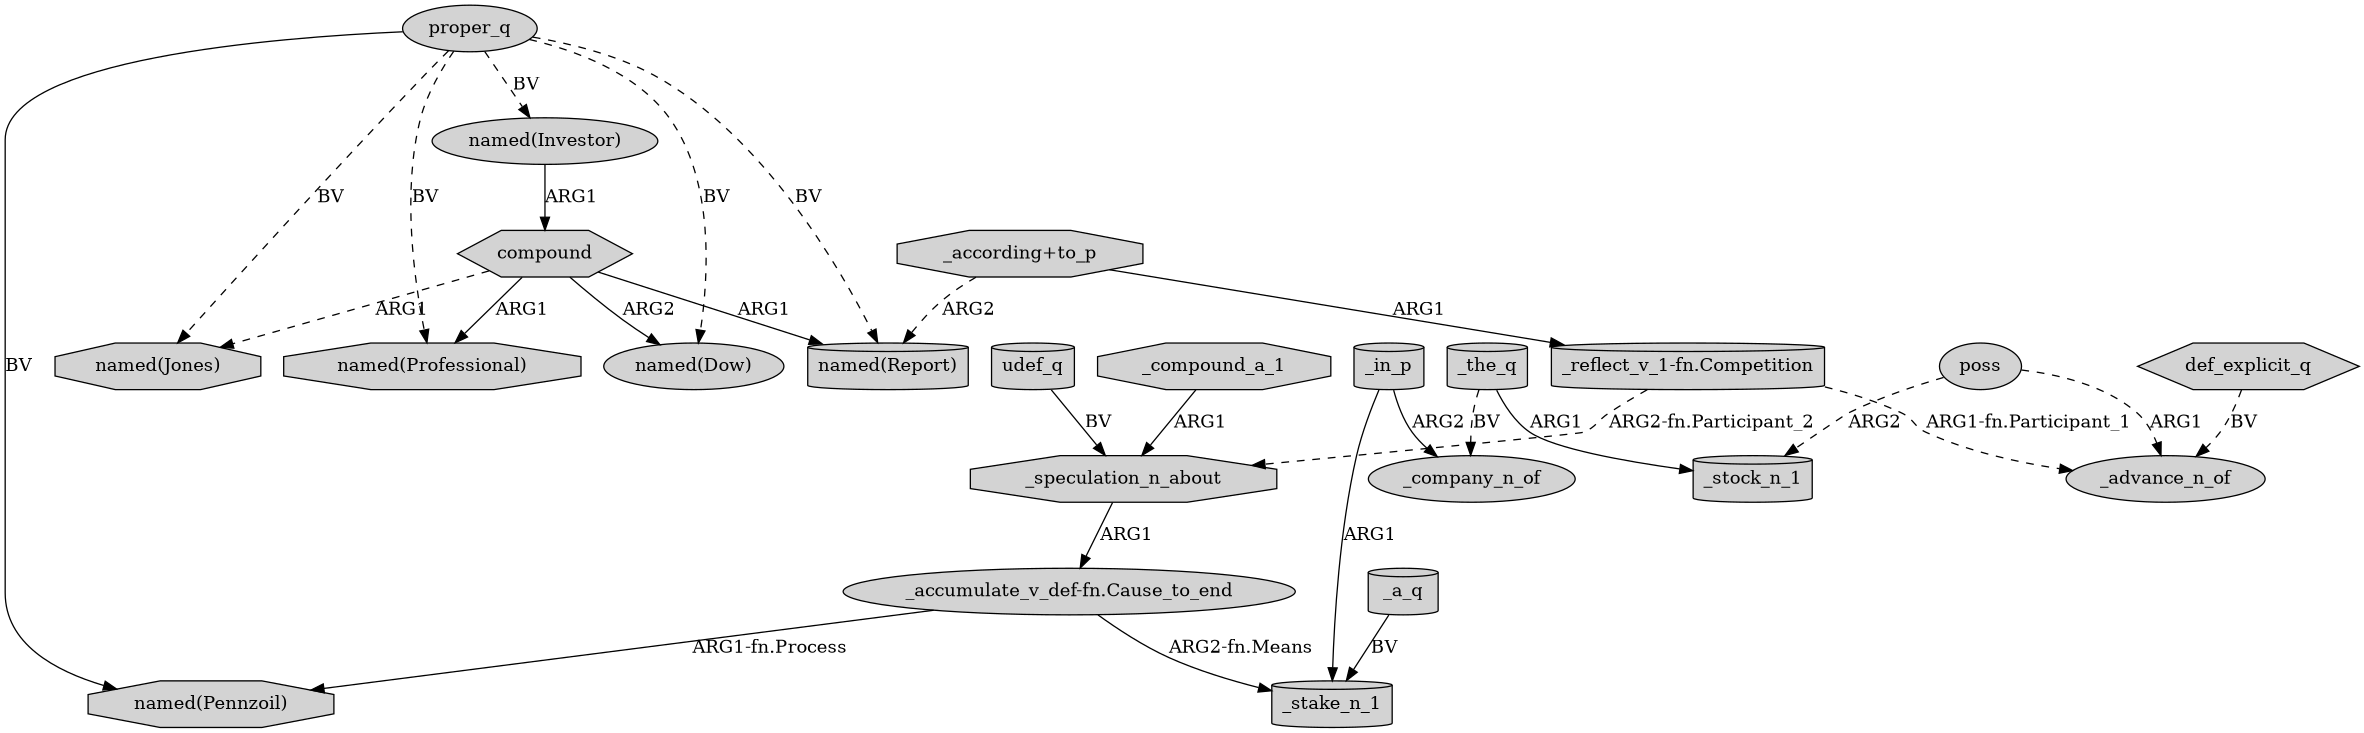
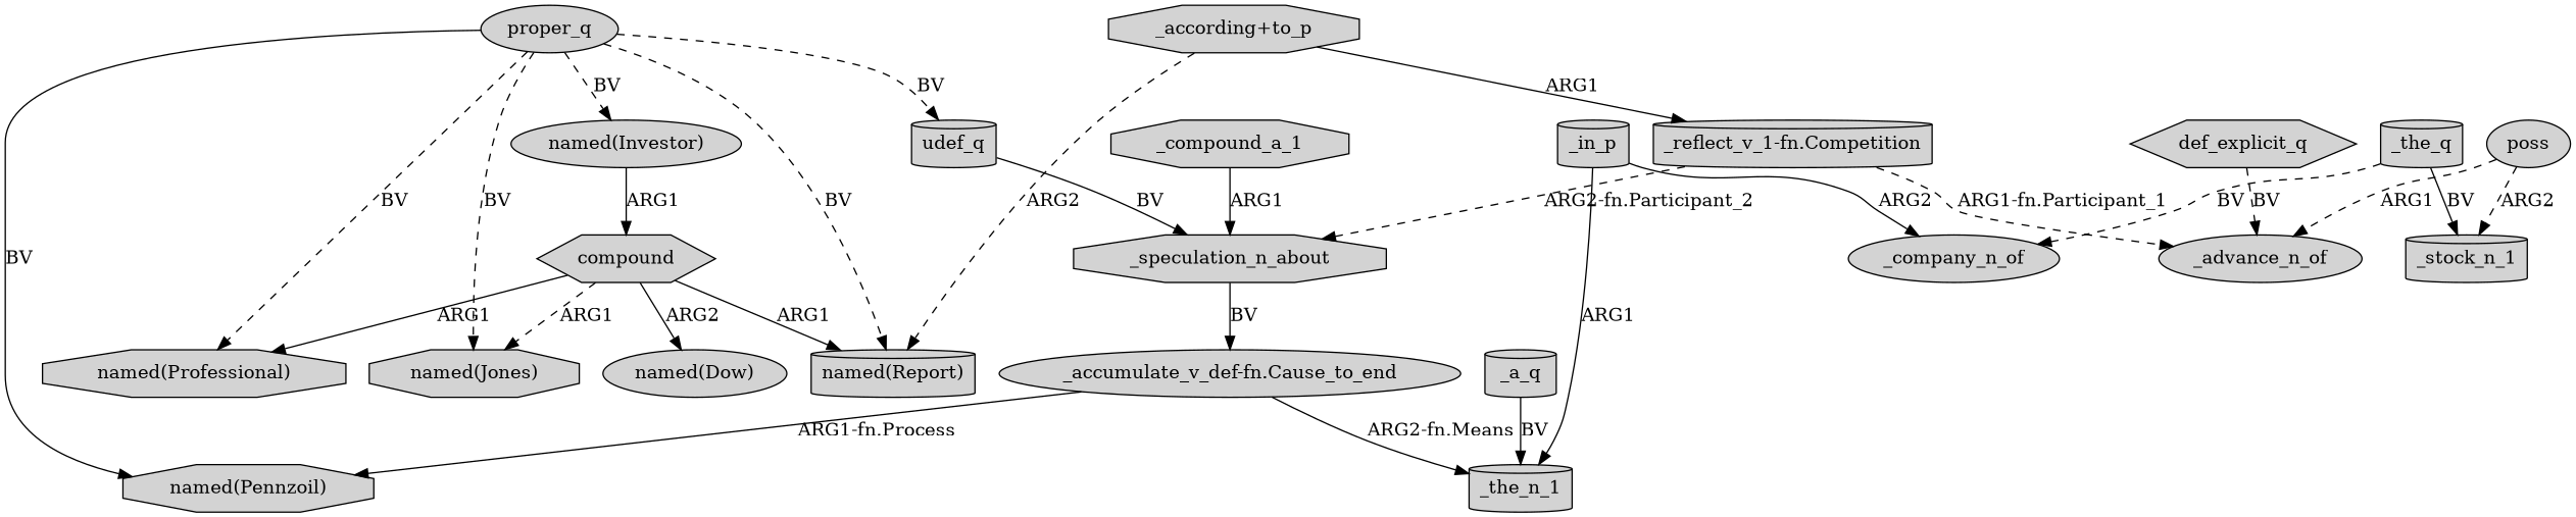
  digraph {
    node [shape=cylinder style=filled]
    edge [style=solid]
    _company_n_of [shape=ellipse]
    _in_p
-   _stake_n_1
+   _stake_n_1 [label=_the_n_1]
    compound [shape=hexagon]
    "named(Jones)" [shape=octagon]
    "named(Report)"
    "named(Dow)" [shape=ellipse]
    "named(Professional)" [shape=octagon]
    "named(Investor)" [shape=ellipse]
    proper_q [shape=ellipse]
    "named(Pennzoil)" [shape=octagon]
    poss [shape=ellipse]
    _advance_n_of [shape=ellipse]
    _stock_n_1
    _speculation_n_about [shape=octagon]
    udef_q
    n17 [label="_accumulate_v_def-fn.Cause_to_end" shape=ellipse]
    _the_q
    "_reflect_v_1-fn.Competition"
    "_according+to_p" [shape=octagon]
    n21 [label=_compound_a_1 shape=octagon]
    def_explicit_q [shape=hexagon]
    _a_q
    _in_p -> _company_n_of [label=ARG2]
    _in_p -> _stake_n_1 [label=ARG1]
    compound -> "named(Jones)" [label=ARG1 style=dashed]
    compound -> "named(Report)" [label=ARG1]
    compound -> "named(Dow)" [label=ARG2]
    compound -> "named(Professional)" [label=ARG1]
    "named(Investor)" -> compound [label=ARG1]
    proper_q -> "named(Jones)" [label=BV style=dashed]
    proper_q -> "named(Report)" [label=BV style=dashed]
-   proper_q -> "named(Dow)" [label=BV style=dashed]
+   proper_q -> udef_q [label=BV style=dashed]
    proper_q -> "named(Professional)" [label=BV style=dashed]
    proper_q -> "named(Investor)" [label=BV style=dashed]
    proper_q -> "named(Pennzoil)" [label=BV]
    poss -> _advance_n_of [label=ARG1 style=dashed]
    poss -> _stock_n_1 [label=ARG2 style=dashed]
-   _speculation_n_about -> n17 [label=ARG1]
+   _speculation_n_about -> n17 [label=BV]
    udef_q -> _speculation_n_about [label=BV]
    n17 -> _stake_n_1 [label="ARG2-fn.Means"]
    n17 -> "named(Pennzoil)" [label="ARG1-fn.Process"]
    _the_q -> _company_n_of [label=BV style=dashed]
-   _the_q -> _stock_n_1 [label=ARG1]
+   _the_q -> _stock_n_1 [label=BV]
    "_reflect_v_1-fn.Competition" -> _advance_n_of [label="ARG1-fn.Participant_1" style=dashed]
    "_reflect_v_1-fn.Competition" -> _speculation_n_about [label="ARG2-fn.Participant_2" style=dashed]
    "_according+to_p" -> "named(Report)" [label=ARG2 style=dashed]
    "_according+to_p" -> "_reflect_v_1-fn.Competition" [label=ARG1]
    n21 -> _speculation_n_about [label=ARG1]
    def_explicit_q -> _advance_n_of [label=BV style=dashed]
    _a_q -> _stake_n_1 [label=BV]
  }
